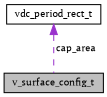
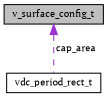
  digraph {
    fontname="PT Serif"
    node [color=black fontname="PT Serif" fontsize=10 shape=record style=filled]
    n1 [fillcolor=grey75 fontcolor=black height=0.2 label=v_surface_config_t width=0.4]
    n2 [fillcolor=white height=0.2 label=vdc_period_rect_t width=0.4]
-   n2 -> n1 [color=darkorchid3 dir=back fontname="PT Serif" fontsize=10 label=" cap_area" labelfontname=Helvetica labelfontsize=10 style=dashed]
+   n1 -> n2 [color=darkorchid3 dir=back fontname="PT Serif" fontsize=10 label=" cap_area" labelfontname=Helvetica labelfontsize=10 style=dashed]
  }
